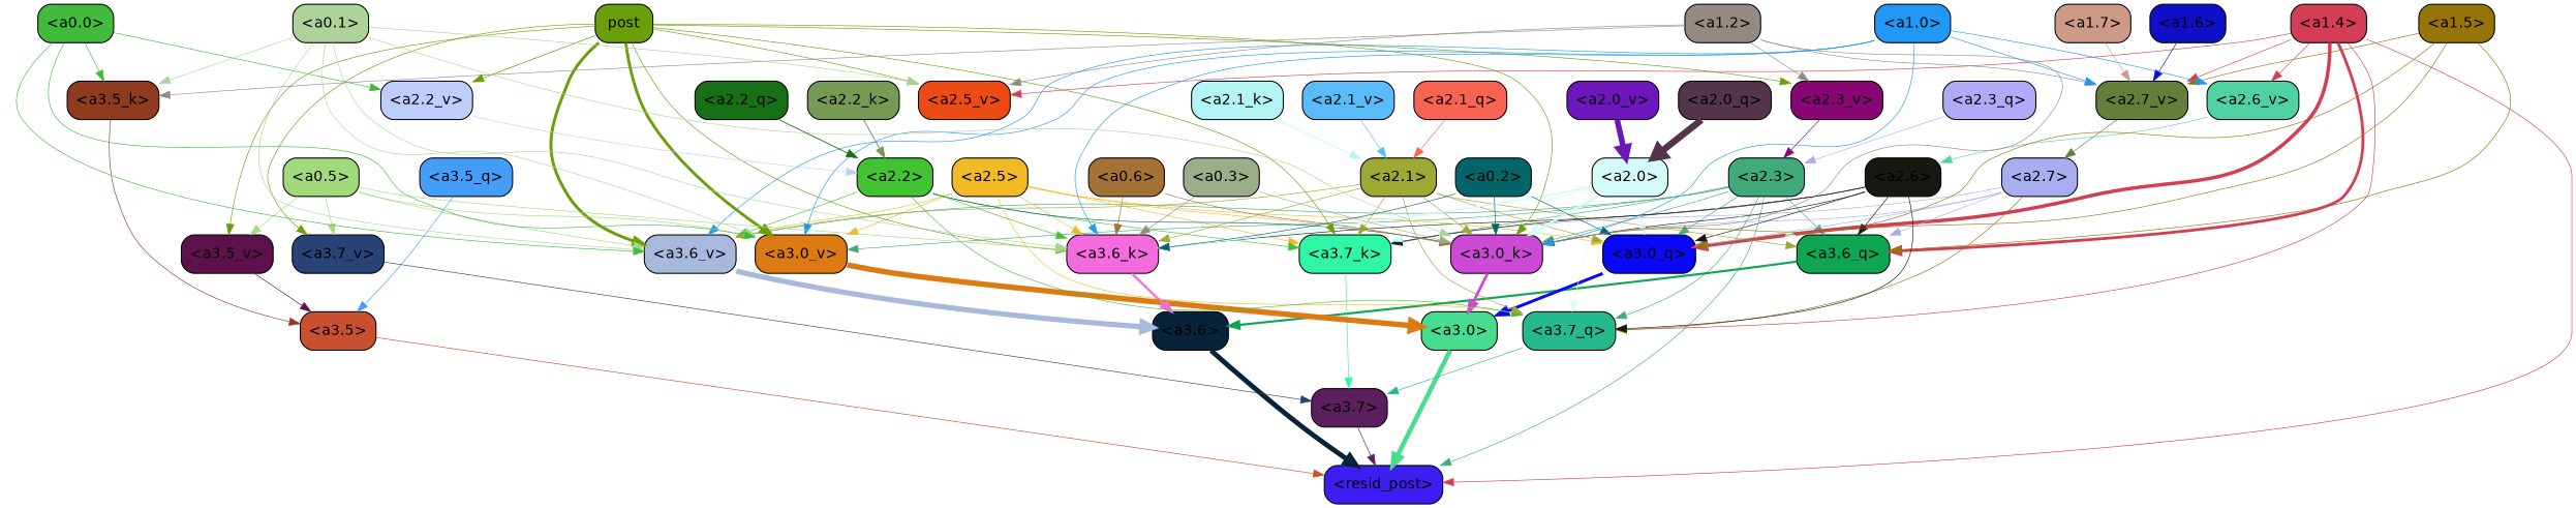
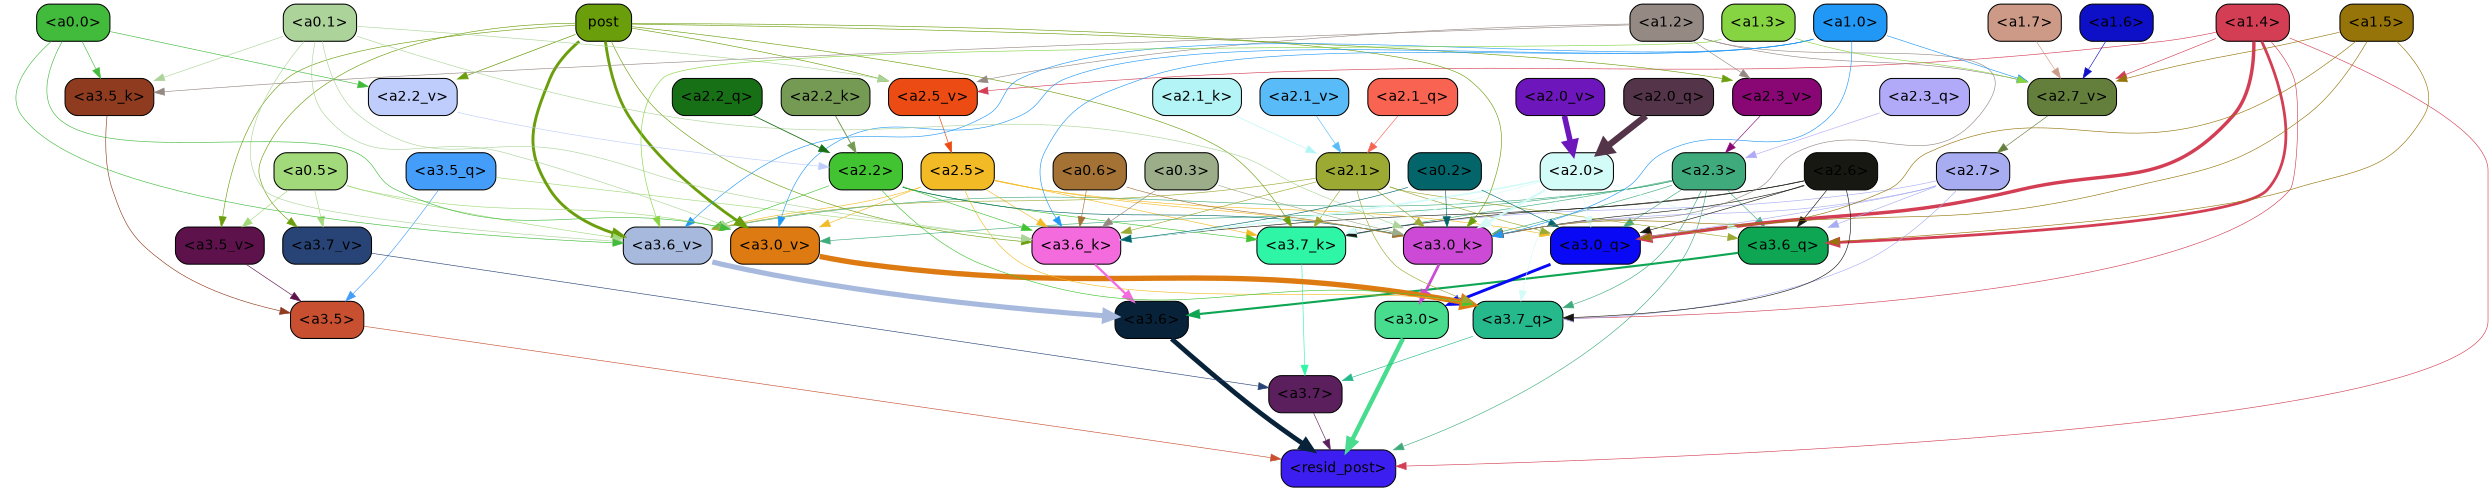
  strict digraph {
    splines=true
    node [color=black fontname=Helvetica shape=box style="filled, rounded"]
    edge [color="#6b9e0b" penwidth=0.6]
    "<a3.7>" [fillcolor="#5a1f5c"]
    "<resid_post>" [fillcolor="#3d1ef1"]
    "<a3.6>" [fillcolor="#072239"]
    "<a3.5>" [fillcolor="#c85031"]
    "<a3.0>" [fillcolor="#47dc8e"]
    "<a2.3>" [fillcolor="#3fab7c"]
    "<a3.7_q>" [fillcolor="#26b98c"]
    "<a3.6_q>" [fillcolor="#0ea553"]
    "<a3.0_q>" [fillcolor="#0a09f6"]
    "<a3.7_k>" [fillcolor="#2ff6a7"]
    "<a3.0_k>" [fillcolor="#cd4ad6"]
    "<a3.6_v>" [fillcolor="#a7bade"]
    "<a3.0_v>" [fillcolor="#dd7b12"]
    "<a1.4>" [fillcolor="#d33e54"]
    "<a2.7_v>" [fillcolor="#647f3b"]
-   "<a2.6_v>" [fillcolor="#4fd1a2"]
    "<a2.5_v>" [fillcolor="#ec4c13"]
    "<a2.7>" [fillcolor="#a8adf1"]
    "<a2.6>" [fillcolor="#171811"]
    "<a2.5>" [fillcolor="#f2ba24"]
    "<a3.6_k>" [fillcolor="#f46bde"]
    "<a3.5_q>" [fillcolor="#439df9"]
    "<a3.5_k>" [fillcolor="#8f3b1f"]
    "<a3.7_v>" [fillcolor="#284477"]
    "<a3.5_v>" [fillcolor="#5e124c"]
    "<a2.2>" [fillcolor="#41c332"]
    "<a2.1>" [fillcolor="#9ca933"]
    "<a2.0>" [fillcolor="#d3fbf7"]
    "<a1.5>" [fillcolor="#967409"]
    "<a0.2>" [fillcolor="#03656a"]
    n31 [fillcolor="#6b9e0b" label=post]
    "<a2.3_v>" [fillcolor="#890675"]
    "<a2.2_v>" [fillcolor="#becdfc"]
    "<a1.2>" [fillcolor="#958984"]
    "<a1.0>" [fillcolor="#2198f6"]
    "<a0.6>" [fillcolor="#a57235"]
    "<a0.5>" [fillcolor="#a2d97b"]
    "<a0.1>" [fillcolor="#acd49a"]
    "<a0.0>" [fillcolor="#42bb3d"]
    "<a0.3>" [fillcolor="#9cad89"]
+   "<a1.3>" [fillcolor="#86d442"]
    "<a2.3_q>" [fillcolor="#b0aaf8"]
    "<a2.2_q>" [fillcolor="#187016"]
    "<a2.1_q>" [fillcolor="#f86352"]
    "<a2.0_q>" [fillcolor="#543449"]
    "<a2.2_k>" [fillcolor="#749a54"]
    "<a2.1_k>" [fillcolor="#b3f5f6"]
    "<a2.1_v>" [fillcolor="#59bcf8"]
    "<a2.0_v>" [fillcolor="#6c16bc"]
    "<a1.7>" [fillcolor="#cd9a88"]
    "<a1.6>" [fillcolor="#0e10c7"]
    "<a3.7>" -> "<resid_post>" [color="#5a1f5c"]
    "<a3.6>" -> "<resid_post>" [color="#072239" penwidth=4.646730065345764]
    "<a3.5>" -> "<resid_post>" [color="#c85031"]
    "<a3.0>" -> "<resid_post>" [color="#47dc8e" penwidth=4.323132634162903]
    "<a2.3>" -> "<resid_post>" [color="#3fab7c"]
    "<a2.3>" -> "<a3.7_q>" [color="#3fab7c"]
    "<a2.3>" -> "<a3.6_q>" [color="#3fab7c"]
    "<a2.3>" -> "<a3.0_q>" [color="#3fab7c"]
    "<a2.3>" -> "<a3.7_k>" [color="#3fab7c"]
    "<a2.3>" -> "<a3.0_k>" [color="#3fab7c"]
    "<a2.3>" -> "<a3.6_v>" [color="#3fab7c"]
    "<a2.3>" -> "<a3.0_v>" [color="#3fab7c"]
    "<a3.7_q>" -> "<a3.7>" [color="#26b98c"]
    "<a3.6_q>" -> "<a3.6>" [color="#0ea553" penwidth=2.03758105635643]
    "<a3.0_q>" -> "<a3.0>" [color="#0a09f6" penwidth=2.8638100624084473]
    "<a3.7_k>" -> "<a3.7>" [color="#2ff6a7"]
    "<a3.0_k>" -> "<a3.0>" [color="#cd4ad6" penwidth=2.6274144649505615]
    "<a3.6_v>" -> "<a3.6>" [color="#a7bade" penwidth=5.002329230308533]
-   "<a3.0_v>" -> "<a3.0>" [color="#dd7b12" penwidth=5.188832879066467]
+   "<a3.0_v>" -> "<a3.7_q>" [color="#dd7b12" penwidth=5.188832879066467]
    "<a1.4>" -> "<resid_post>" [color="#d33e54"]
    "<a1.4>" -> "<a3.7_q>" [color="#d33e54"]
    "<a1.4>" -> "<a3.6_q>" [color="#d33e54" penwidth=2.700703263282776]
    "<a1.4>" -> "<a3.0_q>" [color="#d33e54" penwidth=3.34255850315094]
    "<a1.4>" -> "<a2.7_v>" [color="#d33e54"]
-   "<a1.4>" -> "<a2.6_v>" [color="#d33e54"]
    "<a1.4>" -> "<a2.5_v>" [color="#d33e54"]
    "<a2.7_v>" -> "<a2.7>" [color="#647f3b"]
-   "<a2.6_v>" -> "<a2.6>" [color="#4fd1a2"]
-   "<a2.7>" -> "<a3.7_q>" [color="#967409"]
+   "<a2.5_v>" -> "<a2.5>" [color="#ec4c13" penwidth=0.6657319068908691]
+   "<a2.7>" -> "<a3.7_q>" [color="#a8adf1"]
    "<a2.7>" -> "<a3.6_q>" [color="#a8adf1"]
    "<a2.7>" -> "<a3.0_q>" [color="#a8adf1"]
    "<a2.7>" -> "<a3.7_k>" [color="#a8adf1"]
    "<a2.7>" -> "<a3.0_k>" [color="#a8adf1"]
    "<a2.6>" -> "<a3.7_q>" [color="#171811"]
    "<a2.6>" -> "<a3.6_q>" [color="#171811"]
    "<a2.6>" -> "<a3.0_q>" [color="#171811"]
    "<a2.6>" -> "<a3.7_k>" [color="#171811"]
    "<a2.6>" -> "<a3.0_k>" [color="#171811"]
    "<a2.6>" -> "<a3.6_k>" [color="#171811"]
    "<a2.5>" -> "<a3.7_q>" [color="#f2ba24"]
    "<a2.5>" -> "<a3.0_q>" [color="#f2ba24"]
    "<a2.5>" -> "<a3.7_k>" [color="#f2ba24"]
    "<a2.5>" -> "<a3.0_k>" [color="#f2ba24"]
    "<a2.5>" -> "<a3.6_v>" [color="#f2ba24"]
    "<a2.5>" -> "<a3.0_v>" [color="#f2ba24"]
    "<a2.5>" -> "<a3.6_k>" [color="#f2ba24"]
    "<a3.6_k>" -> "<a3.6>" [color="#f46bde" penwidth=2.174198240041733]
    "<a3.5_q>" -> "<a3.5>" [color="#439df9"]
    "<a3.5_k>" -> "<a3.5>" [color="#8f3b1f"]
    "<a3.7_v>" -> "<a3.7>" [color="#284477"]
    "<a3.5_v>" -> "<a3.5>" [color="#5e124c"]
    "<a2.2>" -> "<a3.7_q>" [color="#41c332"]
    "<a2.2>" -> "<a3.7_k>" [color="#41c332"]
    "<a2.2>" -> "<a3.0_k>" [color="#03656a"]
    "<a2.2>" -> "<a3.6_v>" [color="#41c332"]
    "<a2.2>" -> "<a3.6_k>" [color="#41c332"]
    "<a2.1>" -> "<a3.7_q>" [color="#9ca933"]
    "<a2.1>" -> "<a3.6_q>" [color="#9ca933"]
    "<a2.1>" -> "<a3.0_q>" [color="#9ca933"]
    "<a2.1>" -> "<a3.7_k>" [color="#9ca933"]
    "<a2.1>" -> "<a3.0_k>" [color="#9ca933"]
    "<a2.1>" -> "<a3.6_v>" [color="#9ca933"]
    "<a2.1>" -> "<a3.6_k>" [color="#9ca933"]
    "<a2.0>" -> "<a3.7_q>" [color="#d3fbf7"]
    "<a2.0>" -> "<a3.6_q>" [color="#d3fbf7"]
    "<a2.0>" -> "<a3.0_q>" [color="#d3fbf7"]
    "<a2.0>" -> "<a3.7_k>" [color="#d3fbf7"]
    "<a2.0>" -> "<a3.0_k>" [color="#d3fbf7" penwidth=2.2218968719244003]
    "<a2.0>" -> "<a3.6_k>" [color="#d3fbf7" penwidth=1.6454488784074783]
    "<a1.5>" -> "<a3.6_q>" [color="#967409"]
    "<a1.5>" -> "<a3.0_q>" [color="#967409"]
    "<a1.5>" -> "<a3.0_k>" [color="#967409"]
    "<a1.5>" -> "<a2.7_v>" [color="#967409"]
    "<a0.2>" -> "<a3.0_q>" [color="#03656a"]
    "<a0.2>" -> "<a3.0_k>" [color="#03656a"]
    "<a0.2>" -> "<a3.6_k>" [color="#03656a"]
    n31 -> "<a3.7_k>"
    n31 -> "<a3.0_k>"
    n31 -> "<a3.6_v>" [penwidth=2.8301228284835815]
    n31 -> "<a3.0_v>" [penwidth=2.7660785913467407]
    n31 -> "<a2.5_v>"
    n31 -> "<a3.6_k>"
    n31 -> "<a3.7_v>"
    n31 -> "<a3.5_v>"
    n31 -> "<a2.3_v>"
    n31 -> "<a2.2_v>" [penwidth=0.6909599304199219]
    "<a2.3_v>" -> "<a2.3>" [color="#890675"]
    "<a2.2_v>" -> "<a2.2>" [color="#becdfc"]
    "<a1.2>" -> "<a3.0_k>" [color="#958984"]
    "<a1.2>" -> "<a2.7_v>" [color="#958984"]
    "<a1.2>" -> "<a2.5_v>" [color="#958984"]
    "<a1.2>" -> "<a3.5_k>" [color="#958984"]
    "<a1.2>" -> "<a2.3_v>" [color="#958984"]
    "<a1.0>" -> "<a3.0_k>" [color="#2198f6"]
    "<a1.0>" -> "<a3.6_v>" [color="#2198f6"]
    "<a1.0>" -> "<a3.0_v>" [color="#2198f6"]
    "<a1.0>" -> "<a2.7_v>" [color="#2198f6"]
-   "<a1.0>" -> "<a2.6_v>" [color="#2198f6"]
    "<a1.0>" -> "<a3.6_k>" [color="#2198f6"]
    "<a0.6>" -> "<a3.0_k>" [color="#a57235"]
    "<a0.6>" -> "<a3.6_k>" [color="#a57235"]
    "<a0.5>" -> "<a3.6_v>" [color="#a2d97b"]
    "<a0.5>" -> "<a3.0_v>" [color="#a2d97b" penwidth=0.6124261617660522]
-   "<a0.5>" -> "<a3.6_k>" [color="#a2d97b"]
+   "<a3.5_q>" -> "<a3.6_k>" [color="#a2d97b"]
    "<a0.5>" -> "<a3.7_v>" [color="#a2d97b"]
    "<a0.5>" -> "<a3.5_v>" [color="#a2d97b"]
    "<a0.1>" -> "<a3.0_k>" [color="#acd49a"]
    "<a0.1>" -> "<a3.6_v>" [color="#acd49a"]
    "<a0.1>" -> "<a3.0_v>" [color="#acd49a"]
    "<a0.1>" -> "<a2.5_v>" [color="#acd49a"]
    "<a0.1>" -> "<a3.6_k>" [color="#acd49a"]
    "<a0.1>" -> "<a3.5_k>" [color="#acd49a"]
    "<a0.0>" -> "<a3.6_v>" [color="#42bb3d"]
    "<a0.0>" -> "<a3.0_v>" [color="#42bb3d"]
    "<a0.0>" -> "<a3.5_k>" [color="#42bb3d"]
    "<a0.0>" -> "<a2.2_v>" [color="#42bb3d"]
    "<a0.3>" -> "<a3.0_k>" [color="#9cad89"]
    "<a0.3>" -> "<a3.6_k>" [color="#958984"]
+   "<a1.3>" -> "<a3.6_v>" [color="#86d442"]
+   "<a1.3>" -> "<a2.7_v>" [color="#86d442"]
    "<a2.3_q>" -> "<a2.3>" [color="#b0aaf8"]
    "<a2.2_q>" -> "<a2.2>" [color="#187016" penwidth=0.8114519119262695]
    "<a2.1_q>" -> "<a2.1>" [color="#f86352"]
    "<a2.0_q>" -> "<a2.0>" [color="#543449" penwidth=6.2323237657547]
    "<a2.2_k>" -> "<a2.2>" [color="#749a54" penwidth=0.9331893920898438]
    "<a2.1_k>" -> "<a2.1>" [color="#b3f5f6"]
    "<a2.1_v>" -> "<a2.1>" [color="#59bcf8"]
    "<a2.0_v>" -> "<a2.0>" [color="#6c16bc" penwidth=5.380099236965179]
    "<a1.7>" -> "<a2.7_v>" [color="#cd9a88"]
    "<a1.6>" -> "<a2.7_v>" [color="#0e10c7"]
  }
